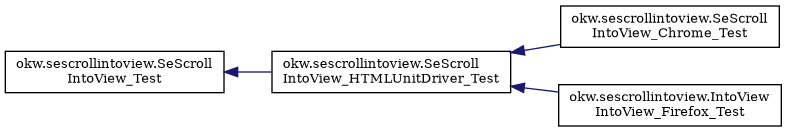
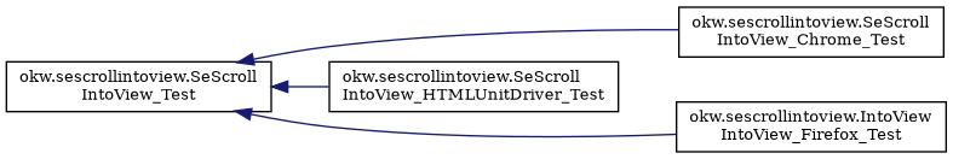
  digraph {
    fontname="DejaVu Serif"
    rankdir=LR
    node [color=black fillcolor=white fontname="DejaVu Serif" fontsize=10 shape=record style=filled]
    edge [color=midnightblue dir=back fontname="DejaVu Serif" fontsize=10 labelfontname=Helvetica labelfontsize=10 style=solid]
    n1 [height=0.2 label="okw.sescrollintoview.SeScroll\lIntoView_Test" width=0.4]
    n2 [height=0.2 label="okw.sescrollintoview.SeScroll\lIntoView_Chrome_Test" width=0.4]
    n3 [height=0.2 label="okw.sescrollintoview.IntoView\lIntoView_Firefox_Test" width=0.4]
    n4 [height=0.2 label="okw.sescrollintoview.SeScroll\lIntoView_HTMLUnitDriver_Test" width=0.4]
-   n4 -> n2
-   n4 -> n3
+   n1 -> n2
+   n1 -> n3
    n1 -> n4
  }
